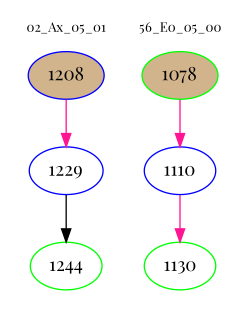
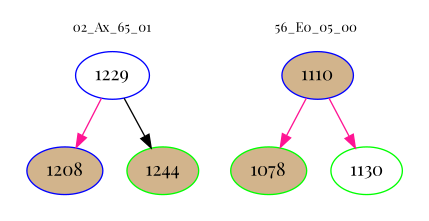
  digraph {
    fontname="Playfair Display"
    node [color=blue fillcolor=white fontname="Playfair Display" style=filled]
    edge [color=deeppink fontname="Playfair Display"]
    n1 [label=1229]
    n2 [fillcolor=tan label=1208]
-   n3 [color=green label=1244]
-   n4 [label=1110]
+   n3 [color=green fillcolor=tan label=1244]
+   n4 [fillcolor=tan label=1110]
    n5 [color=green fillcolor=tan label=1078]
    n6 [color=green label=1130]
    subgraph cluster_1 {
      color=white
      fontsize=10
-     label="02_Ax_05_01"
+     label="02_Ax_65_01"
      n1
      n2
      n3
    }
    subgraph cluster_2 {
      color=white
      fontsize=10
      label="56_E0_05_00"
      n4
      n5
      n6
    }
-   n2 -> n1
+   n1 -> n2
    n1 -> n3 [color=black]
-   n5 -> n4
+   n4 -> n5
    n4 -> n6
  }
